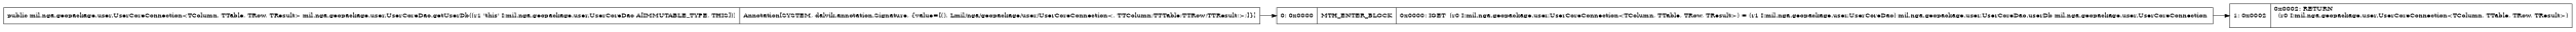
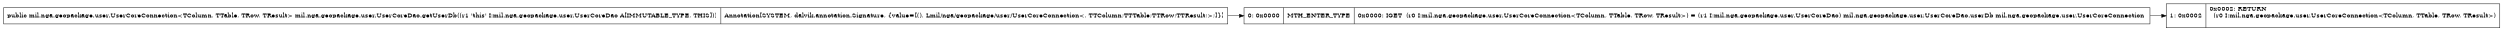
  digraph {
    rankdir=LR
    node [shape=record]
-   n1 [label="{0\:\ 0x0000|MTH_ENTER_BLOCK\l|0x0000: IGET  (r0 I:mil.nga.geopackage.user.UserCoreConnection\<TColumn, TTable, TRow, TResult\>) = (r1 I:mil.nga.geopackage.user.UserCoreDao) mil.nga.geopackage.user.UserCoreDao.userDb mil.nga.geopackage.user.UserCoreConnection \l}"]
+   n1 [label="{0\:\ 0x0000|MTH_ENTER_TYPE\l|0x0000: IGET  (r0 I:mil.nga.geopackage.user.UserCoreConnection\<TColumn, TTable, TRow, TResult\>) = (r1 I:mil.nga.geopackage.user.UserCoreDao) mil.nga.geopackage.user.UserCoreDao.userDb mil.nga.geopackage.user.UserCoreConnection \l}"]
    n2 [label="{1\:\ 0x0002|0x0002: RETURN  \l  (r0 I:mil.nga.geopackage.user.UserCoreConnection\<TColumn, TTable, TRow, TResult\>)\l \l}"]
    n3 [label="{public mil.nga.geopackage.user.UserCoreConnection\<TColumn, TTable, TRow, TResult\> mil.nga.geopackage.user.UserCoreDao.getUserDb((r1 'this' I:mil.nga.geopackage.user.UserCoreDao A[IMMUTABLE_TYPE, THIS]))  | Annotation[SYSTEM, dalvik.annotation.Signature, \{value=[(), Lmil\/nga\/geopackage\/user\/UserCoreConnection\<, TTColumn;TTTable;TTRow;TTResult;\>;]\}]\l}"]
    n1 -> n2
    n3 -> n1
  }
